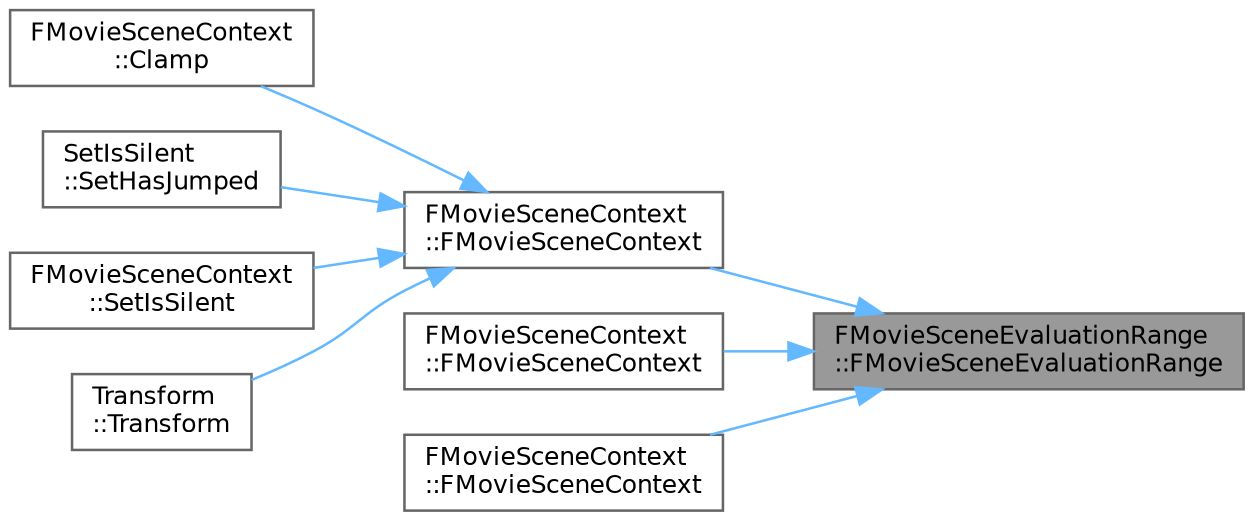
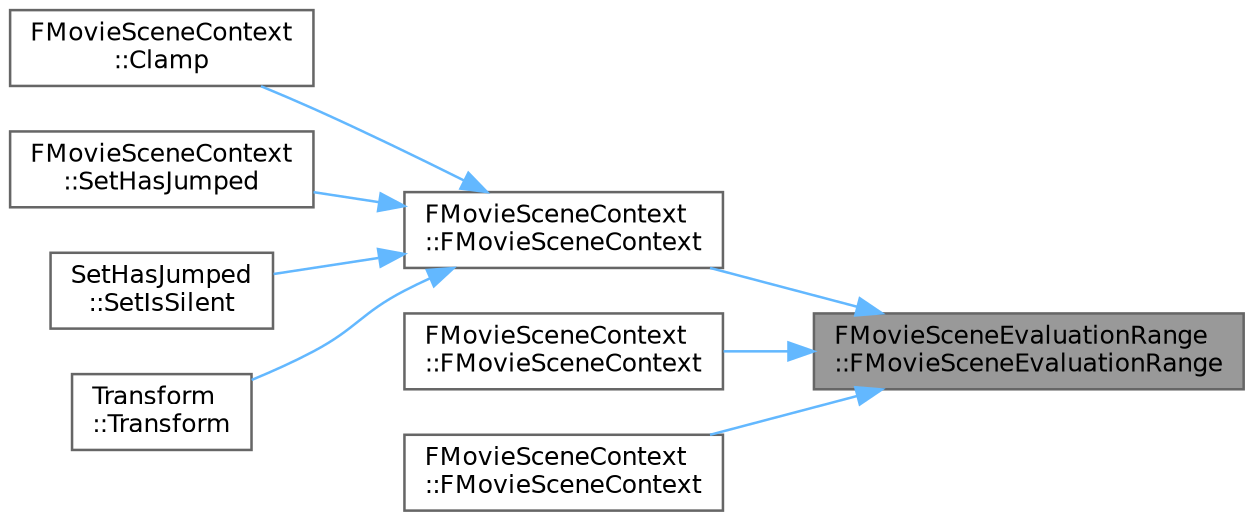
  digraph {
    rankdir=RL
    node [color=grey40 fillcolor=white fontname=Helvetica fontsize=10 shape=box style=filled]
    edge [color=steelblue1 dir=back fontname=Helvetica fontsize=10 labelfontname=Helvetica labelfontsize=10 style=solid]
    n1 [color=gray40 fillcolor=grey60 fontcolor=black height=0.2 label="FMovieSceneEvaluationRange\l::FMovieSceneEvaluationRange" width=0.4]
    n2 [height=0.2 label="FMovieSceneContext\l::FMovieSceneContext" width=0.4]
    n3 [height=0.2 label="FMovieSceneContext\l::FMovieSceneContext" width=0.4]
    n4 [height=0.2 label="FMovieSceneContext\l::FMovieSceneContext" width=0.4]
    n5 [height=0.2 label="FMovieSceneContext\l::Clamp" width=0.4]
-   n6 [height=0.2 label="SetIsSilent\l::SetHasJumped" width=0.4]
-   n7 [height=0.2 label="FMovieSceneContext\l::SetIsSilent" width=0.4]
+   n6 [height=0.2 label="FMovieSceneContext\l::SetHasJumped" width=0.4]
+   n7 [height=0.2 label="SetHasJumped\l::SetIsSilent" width=0.4]
    n8 [height=0.2 label="Transform\l::Transform" width=0.4]
    n1 -> n2
    n1 -> n3
    n1 -> n4
    n2 -> n5
    n2 -> n6
    n2 -> n7
    n2 -> n8
  }
